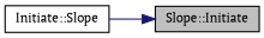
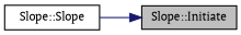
  digraph {
    rankdir=RL
    fontname="PT Serif"
    node [color=black fontname="PT Serif" fontsize=10 shape=record style=filled]
    n1 [fillcolor=grey75 fontcolor=black height=0.2 label="Slope::Initiate" width=0.4]
-   n2 [fillcolor=white height=0.2 label="Initiate::Slope" width=0.4]
+   n2 [fillcolor=white height=0.2 label="Slope::Slope" width=0.4]
    n1 -> n2 [color=midnightblue dir=back fontname="PT Serif" fontsize=10 labelfontname=Helvetica labelfontsize=10 style=solid]
  }
